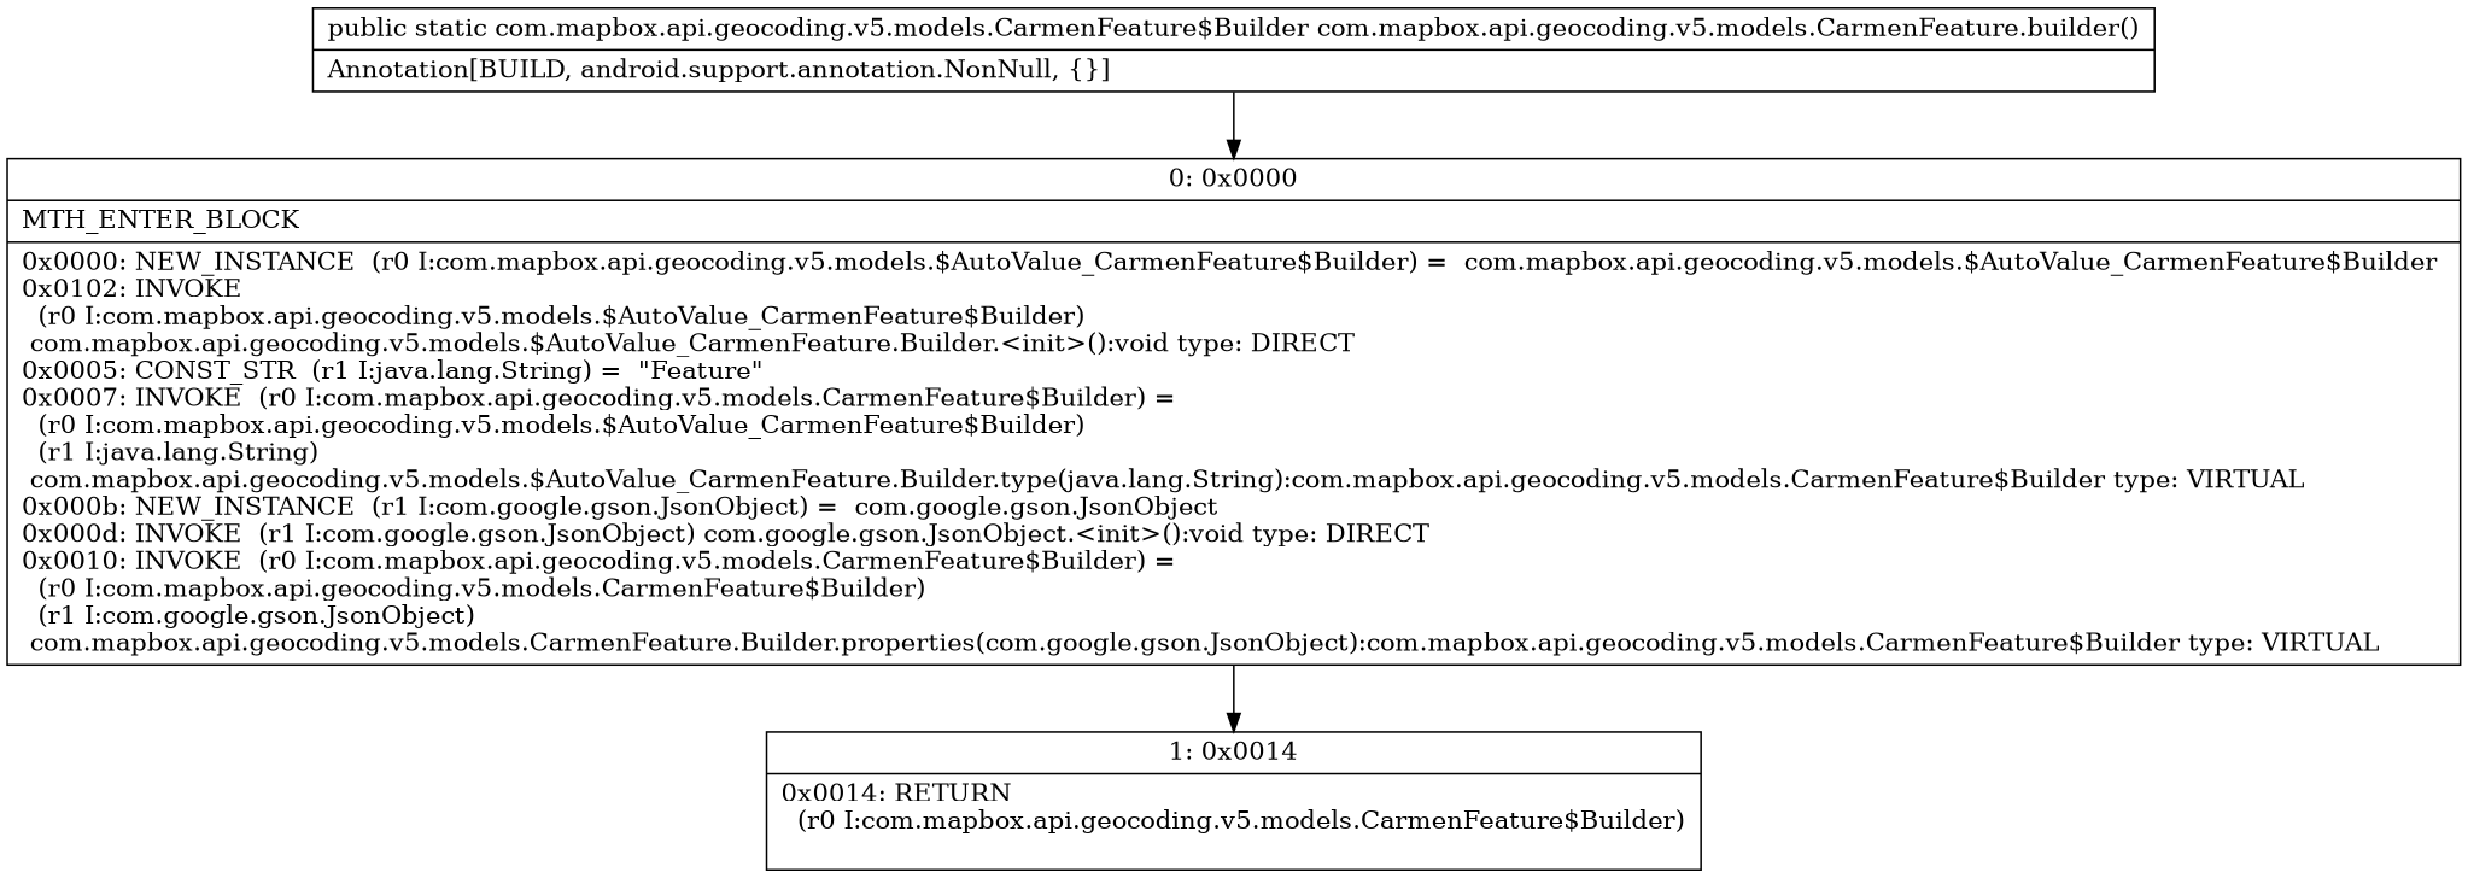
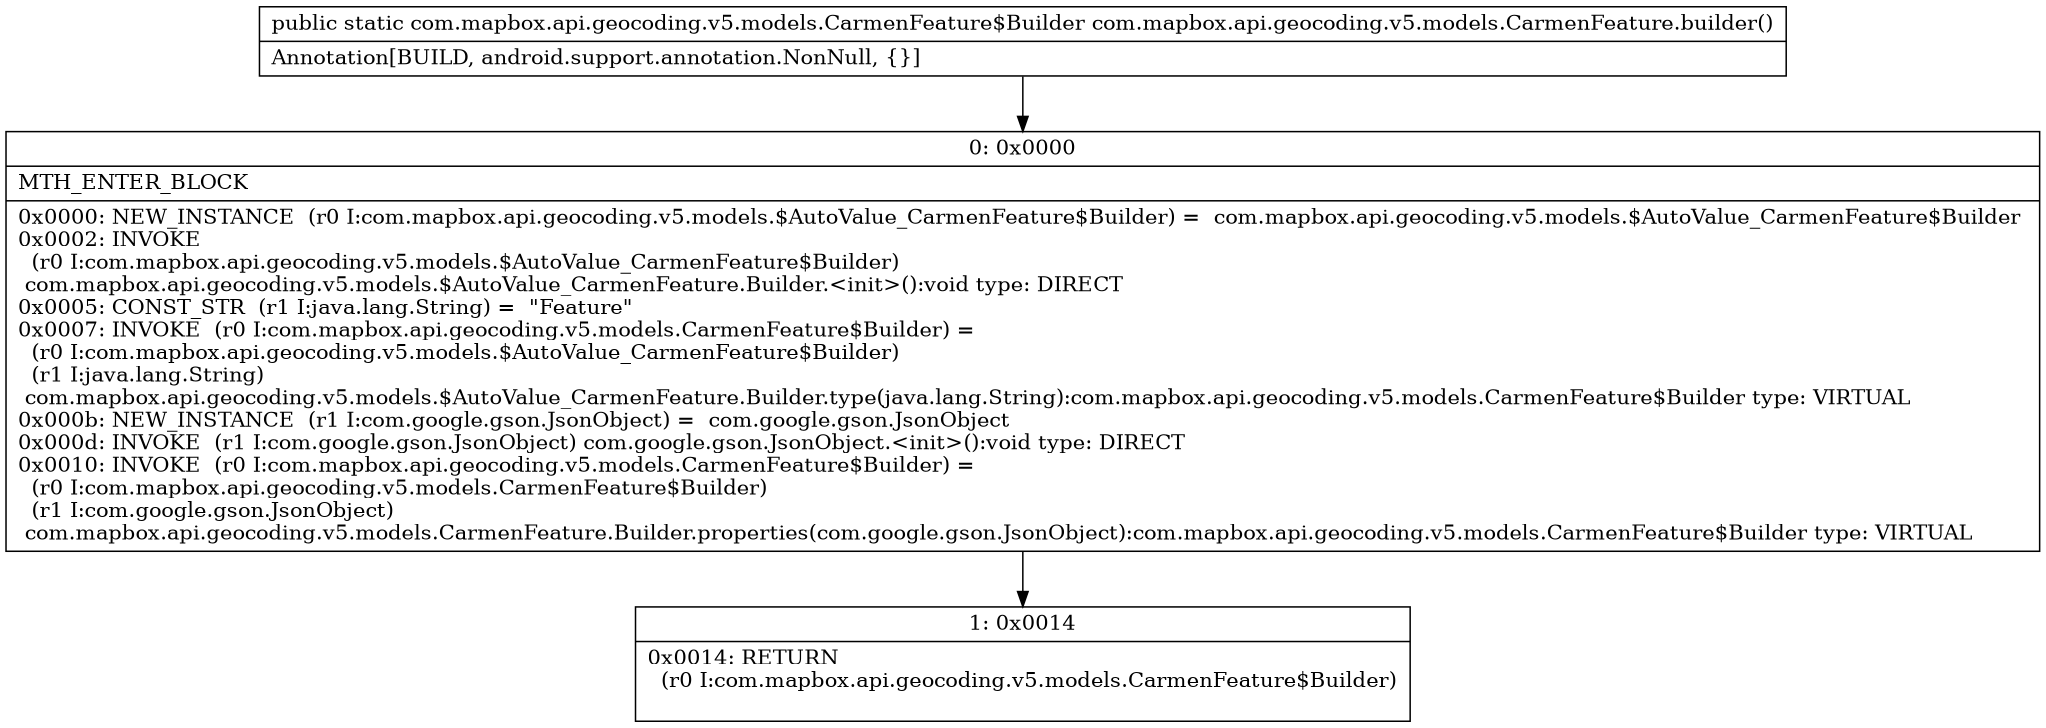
  digraph {
    node [shape=record]
-   n1 [label="{0\:\ 0x0000|MTH_ENTER_BLOCK\l|0x0000: NEW_INSTANCE  (r0 I:com.mapbox.api.geocoding.v5.models.$AutoValue_CarmenFeature$Builder) =  com.mapbox.api.geocoding.v5.models.$AutoValue_CarmenFeature$Builder \l0x0102: INVOKE  \l  (r0 I:com.mapbox.api.geocoding.v5.models.$AutoValue_CarmenFeature$Builder)\l com.mapbox.api.geocoding.v5.models.$AutoValue_CarmenFeature.Builder.\<init\>():void type: DIRECT \l0x0005: CONST_STR  (r1 I:java.lang.String) =  \"Feature\" \l0x0007: INVOKE  (r0 I:com.mapbox.api.geocoding.v5.models.CarmenFeature$Builder) = \l  (r0 I:com.mapbox.api.geocoding.v5.models.$AutoValue_CarmenFeature$Builder)\l  (r1 I:java.lang.String)\l com.mapbox.api.geocoding.v5.models.$AutoValue_CarmenFeature.Builder.type(java.lang.String):com.mapbox.api.geocoding.v5.models.CarmenFeature$Builder type: VIRTUAL \l0x000b: NEW_INSTANCE  (r1 I:com.google.gson.JsonObject) =  com.google.gson.JsonObject \l0x000d: INVOKE  (r1 I:com.google.gson.JsonObject) com.google.gson.JsonObject.\<init\>():void type: DIRECT \l0x0010: INVOKE  (r0 I:com.mapbox.api.geocoding.v5.models.CarmenFeature$Builder) = \l  (r0 I:com.mapbox.api.geocoding.v5.models.CarmenFeature$Builder)\l  (r1 I:com.google.gson.JsonObject)\l com.mapbox.api.geocoding.v5.models.CarmenFeature.Builder.properties(com.google.gson.JsonObject):com.mapbox.api.geocoding.v5.models.CarmenFeature$Builder type: VIRTUAL \l}"]
+   n1 [label="{0\:\ 0x0000|MTH_ENTER_BLOCK\l|0x0000: NEW_INSTANCE  (r0 I:com.mapbox.api.geocoding.v5.models.$AutoValue_CarmenFeature$Builder) =  com.mapbox.api.geocoding.v5.models.$AutoValue_CarmenFeature$Builder \l0x0002: INVOKE  \l  (r0 I:com.mapbox.api.geocoding.v5.models.$AutoValue_CarmenFeature$Builder)\l com.mapbox.api.geocoding.v5.models.$AutoValue_CarmenFeature.Builder.\<init\>():void type: DIRECT \l0x0005: CONST_STR  (r1 I:java.lang.String) =  \"Feature\" \l0x0007: INVOKE  (r0 I:com.mapbox.api.geocoding.v5.models.CarmenFeature$Builder) = \l  (r0 I:com.mapbox.api.geocoding.v5.models.$AutoValue_CarmenFeature$Builder)\l  (r1 I:java.lang.String)\l com.mapbox.api.geocoding.v5.models.$AutoValue_CarmenFeature.Builder.type(java.lang.String):com.mapbox.api.geocoding.v5.models.CarmenFeature$Builder type: VIRTUAL \l0x000b: NEW_INSTANCE  (r1 I:com.google.gson.JsonObject) =  com.google.gson.JsonObject \l0x000d: INVOKE  (r1 I:com.google.gson.JsonObject) com.google.gson.JsonObject.\<init\>():void type: DIRECT \l0x0010: INVOKE  (r0 I:com.mapbox.api.geocoding.v5.models.CarmenFeature$Builder) = \l  (r0 I:com.mapbox.api.geocoding.v5.models.CarmenFeature$Builder)\l  (r1 I:com.google.gson.JsonObject)\l com.mapbox.api.geocoding.v5.models.CarmenFeature.Builder.properties(com.google.gson.JsonObject):com.mapbox.api.geocoding.v5.models.CarmenFeature$Builder type: VIRTUAL \l}"]
    n2 [label="{1\:\ 0x0014|0x0014: RETURN  \l  (r0 I:com.mapbox.api.geocoding.v5.models.CarmenFeature$Builder)\l \l}"]
    n3 [label="{public static com.mapbox.api.geocoding.v5.models.CarmenFeature$Builder com.mapbox.api.geocoding.v5.models.CarmenFeature.builder()  | Annotation[BUILD, android.support.annotation.NonNull, \{\}]\l}"]
    n1 -> n2
    n3 -> n1
  }
